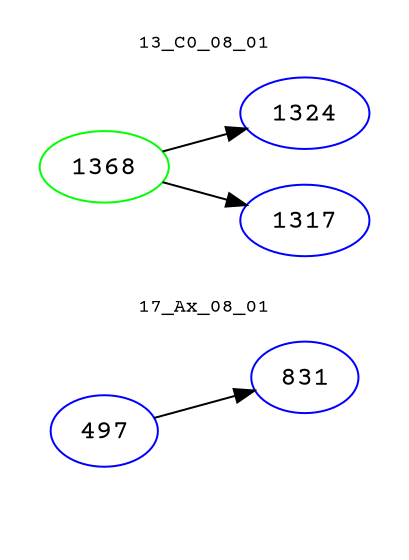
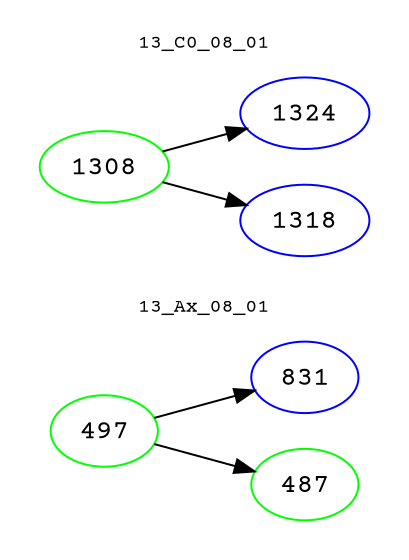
  digraph {
    fontname="Courier Prime"
    rankdir=LR
    node [color=green fontname="Courier Prime"]
    edge [color=black fontname="Courier Prime"]
-   n1 [color=blue label=497]
+   n1 [label=497]
+   n2 [label=487]
    n3 [color=blue label=831]
-   n4 [label=1368]
-   n5 [color=blue label=1317]
+   n4 [label=1308]
+   n5 [color=blue label=1318]
    n6 [color=blue label=1324]
    subgraph cluster_1 {
      color=white
      fontsize=10
-     label="17_Ax_08_01"
+     label="13_Ax_08_01"
      n1
+     n2
      n3
    }
    subgraph cluster_2 {
      color=white
      fontsize=10
      label="13_C0_08_01"
      n4
      n5
      n6
    }
+   n1 -> n2
    n1 -> n3
    n4 -> n5
    n4 -> n6
  }
